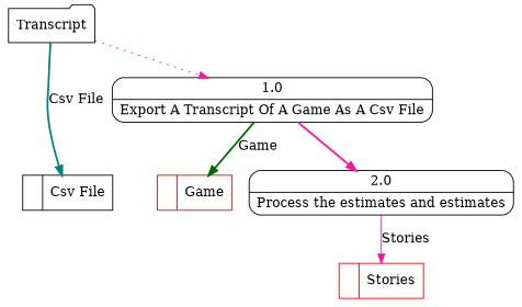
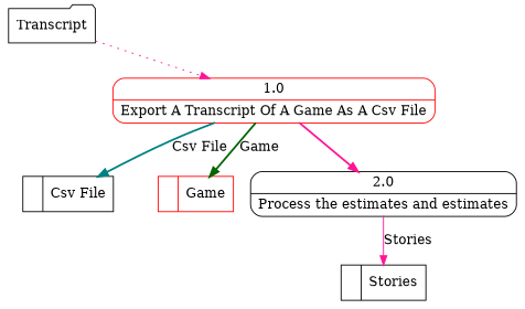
  digraph {
    node [shape=record]
    edge [color=deeppink style=bold]
    n1 [label="<f0>  |<f1> Csv File "]
    n2 [color=red label="<f0>  |<f1> Game "]
    n3 [label=Transcript shape=folder]
-   n4 [label="{<f0> 1.0|<f1> Export A Transcript Of A Game As A Csv File }" shape=Mrecord]
+   n4 [label="{<f0> 1.0|<f1> Export A Transcript Of A Game As A Csv File }" shape=Mrecord color=red]
    n5 [label="{<f0> 2.0|<f1> Process the estimates and estimates }" shape=Mrecord]
-   n6 [color=red label="<f0>  |<f1> Stories "]
+   n6 [color=black label="<f0>  |<f1> Stories "]
    n3 -> n4 [style=dotted]
-   n3 -> n1 [color=teal label="Csv File"]
+   n4 -> n1 [color=teal label="Csv File"]
    n4 -> n2 [color=darkgreen label=Game]
    n4 -> n5
    n5 -> n6 [label=Stories style=solid]
  }
